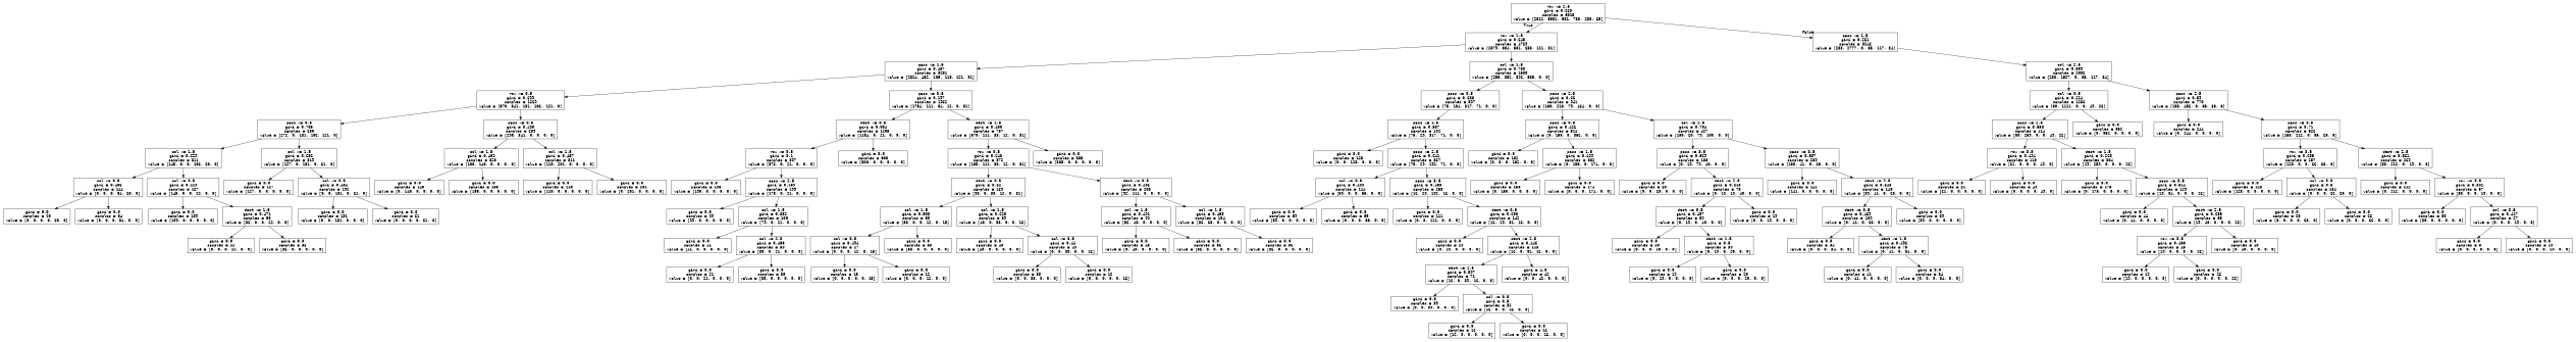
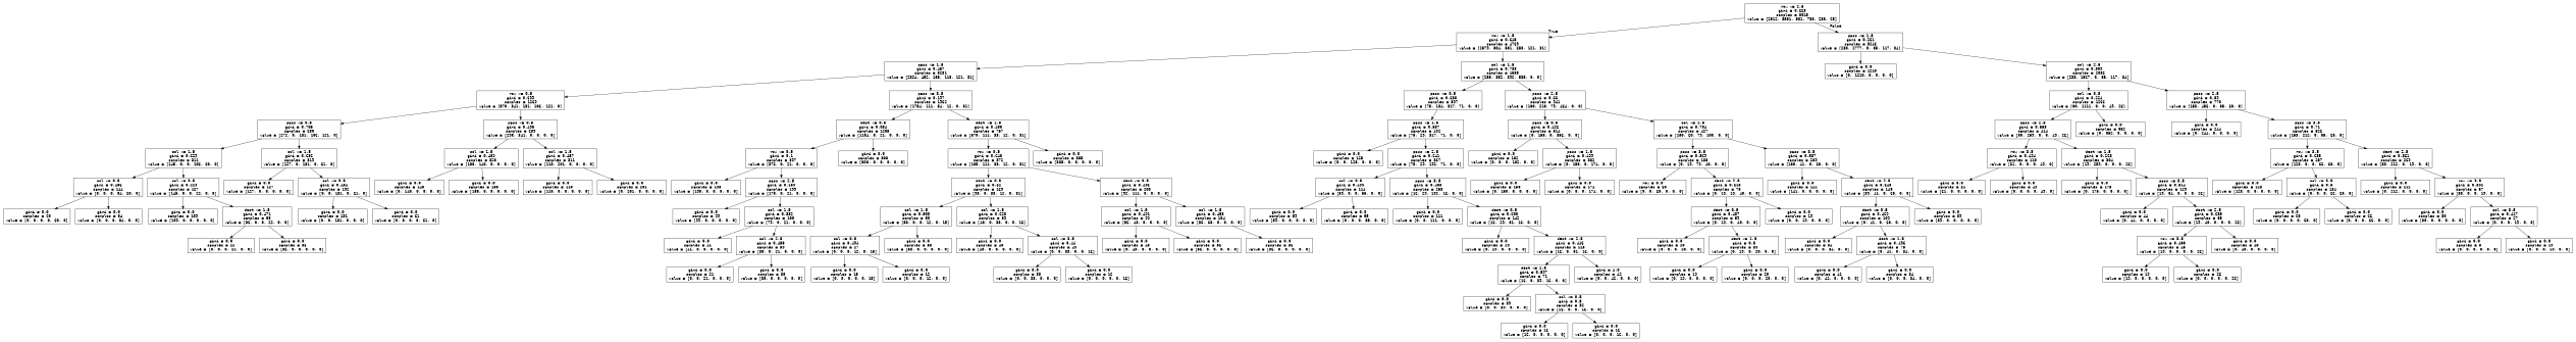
  digraph {
    fontname="DejaVu Sans Mono"
    node [fontname="DejaVu Sans Mono" shape=box]
    edge [fontname="DejaVu Sans Mono"]
    n1 [label="row <= 2.5\ngini = 0.663\nsamples = 8015\nvalue = [2812, 3581, 581, 738, 238, 65]"]
    n2 [label="row <= 1.5\ngini = 0.645\nsamples = 4769\nvalue = [2579, 804, 581, 653, 121, 31]"]
    n3 [label="pass <= 1.5\ngini = 0.261\nsamples = 3246\nvalue = [233, 2777, 0, 85, 117, 34]"]
    n4 [label="pass <= 1.5\ngini = 0.457\nsamples = 3231\nvalue = [2324, 452, 185, 118, 121, 31]"]
    n5 [label="col <= 1.5\ngini = 0.733\nsamples = 1538\nvalue = [255, 352, 396, 535, 0, 0]"]
+   n6 [label="gini = 0.0\nsamples = 1210\nvalue = [0, 1210, 0, 0, 0, 0]"]
    n7 [label="col <= 2.5\ngini = 0.389\nsamples = 2036\nvalue = [233, 1567, 0, 85, 117, 34]"]
    n8 [label="row <= 0.5\ngini = 0.699\nsamples = 1269\nvalue = [570, 341, 131, 106, 121, 0]"]
    n9 [label="pass <= 3.5\ngini = 0.197\nsamples = 1962\nvalue = [1754, 111, 54, 12, 0, 31]"]
    n10 [label="pass <= 0.5\ngini = 0.638\nsamples = 597\nvalue = [75, 134, 317, 71, 0, 0]"]
    n11 [label="pass <= 2.5\ngini = 0.66\nsamples = 941\nvalue = [180, 218, 79, 464, 0, 0]"]
    n12 [label="pass <= 0.5\ngini = 0.705\nsamples = 630\nvalue = [272, 0, 131, 106, 121, 0]"]
    n13 [label="pass <= 0.5\ngini = 0.498\nsamples = 639\nvalue = [298, 341, 0, 0, 0, 0]"]
    n14 [label="dest <= 0.5\ngini = 0.034\nsamples = 1205\nvalue = [1184, 0, 21, 0, 0, 0]"]
    n15 [label="dest <= 1.5\ngini = 0.408\nsamples = 757\nvalue = [570, 111, 33, 12, 0, 31]"]
    n16 [label="col <= 1.5\ngini = 0.629\nsamples = 311\nvalue = [145, 0, 0, 106, 60, 0]"]
    n17 [label="col <= 1.5\ngini = 0.636\nsamples = 319\nvalue = [127, 0, 131, 0, 61, 0]"]
    n18 [label="col <= 1.5\ngini = 0.489\nsamples = 328\nvalue = [188, 140, 0, 0, 0, 0]"]
    n19 [label="col <= 1.5\ngini = 0.457\nsamples = 311\nvalue = [110, 201, 0, 0, 0, 0]"]
    n20 [label="col <= 0.5\ngini = 0.486\nsamples = 144\nvalue = [0, 0, 0, 84, 60, 0]"]
    n21 [label="col <= 3.5\ngini = 0.229\nsamples = 167\nvalue = [145, 0, 0, 22, 0, 0]"]
    n22 [label="gini = 0.0\nsamples = 127\nvalue = [127, 0, 0, 0, 0, 0]"]
    n23 [label="col <= 3.5\ngini = 0.434\nsamples = 192\nvalue = [0, 0, 131, 0, 61, 0]"]
    n24 [label="gini = 0.0\nsamples = 60\nvalue = [0, 0, 0, 0, 60, 0]"]
    n25 [label="gini = 0.0\nsamples = 84\nvalue = [0, 0, 0, 84, 0, 0]"]
    n26 [label="gini = 0.0\nsamples = 109\nvalue = [109, 0, 0, 0, 0, 0]"]
    n27 [label="dest <= 1.5\ngini = 0.471\nsamples = 58\nvalue = [36, 0, 0, 22, 0, 0]"]
    n28 [label="gini = 0.0\nsamples = 22\nvalue = [0, 0, 0, 22, 0, 0]"]
    n29 [label="gini = 0.0\nsamples = 36\nvalue = [36, 0, 0, 0, 0, 0]"]
    n30 [label="gini = 0.0\nsamples = 131\nvalue = [0, 0, 131, 0, 0, 0]"]
    n31 [label="gini = 0.0\nsamples = 61\nvalue = [0, 0, 0, 0, 61, 0]"]
    n32 [label="gini = 0.0\nsamples = 140\nvalue = [0, 140, 0, 0, 0, 0]"]
    n33 [label="gini = 0.0\nsamples = 188\nvalue = [188, 0, 0, 0, 0, 0]"]
    n34 [label="gini = 0.0\nsamples = 110\nvalue = [110, 0, 0, 0, 0, 0]"]
    n35 [label="gini = 0.0\nsamples = 201\nvalue = [0, 201, 0, 0, 0, 0]"]
    n36 [label="row <= 0.5\ngini = 0.1\nsamples = 397\nvalue = [376, 0, 21, 0, 0, 0]"]
    n37 [label="gini = 0.0\nsamples = 808\nvalue = [808, 0, 0, 0, 0, 0]"]
    n38 [label="row <= 0.5\ngini = 0.648\nsamples = 372\nvalue = [185, 111, 33, 12, 0, 31]"]
    n39 [label="gini = 0.0\nsamples = 385\nvalue = [385, 0, 0, 0, 0, 0]"]
    n40 [label="gini = 0.0\nsamples = 198\nvalue = [198, 0, 0, 0, 0, 0]"]
    n41 [label="pass <= 2.5\ngini = 0.189\nsamples = 199\nvalue = [178, 0, 21, 0, 0, 0]"]
    n42 [label="gini = 0.0\nsamples = 99\nvalue = [99, 0, 0, 0, 0, 0]"]
    n43 [label="col <= 1.5\ngini = 0.332\nsamples = 100\nvalue = [79, 0, 21, 0, 0, 0]"]
    n44 [label="gini = 0.0\nsamples = 41\nvalue = [41, 0, 0, 0, 0, 0]"]
    n45 [label="col <= 2.5\ngini = 0.458\nsamples = 59\nvalue = [38, 0, 21, 0, 0, 0]"]
    n46 [label="gini = 0.0\nsamples = 21\nvalue = [0, 0, 21, 0, 0, 0]"]
    n47 [label="gini = 0.0\nsamples = 38\nvalue = [38, 0, 0, 0, 0, 0]"]
    n48 [label="dest <= 0.5\ngini = 0.62\nsamples = 169\nvalue = [93, 0, 33, 12, 0, 31]"]
    n49 [label="dest <= 0.5\ngini = 0.496\nsamples = 203\nvalue = [92, 111, 0, 0, 0, 0]"]
    n50 [label="col <= 1.5\ngini = 0.503\nsamples = 80\nvalue = [53, 0, 0, 12, 0, 15]"]
    n51 [label="col <= 1.5\ngini = 0.628\nsamples = 89\nvalue = [40, 0, 33, 0, 0, 16]"]
    n52 [label="col <= 1.5\ngini = 0.491\nsamples = 99\nvalue = [56, 43, 0, 0, 0, 0]"]
    n53 [label="col <= 1.5\ngini = 0.453\nsamples = 104\nvalue = [36, 68, 0, 0, 0, 0]"]
    n54 [label="col <= 0.5\ngini = 0.494\nsamples = 27\nvalue = [0, 0, 0, 12, 0, 15]"]
    n55 [label="gini = 0.0\nsamples = 53\nvalue = [53, 0, 0, 0, 0, 0]"]
    n56 [label="gini = 0.0\nsamples = 40\nvalue = [40, 0, 0, 0, 0, 0]"]
    n57 [label="col <= 3.5\ngini = 0.44\nsamples = 49\nvalue = [0, 0, 33, 0, 0, 16]"]
    n58 [label="gini = 0.0\nsamples = 15\nvalue = [0, 0, 0, 0, 0, 15]"]
    n59 [label="gini = 0.0\nsamples = 12\nvalue = [0, 0, 0, 12, 0, 0]"]
    n60 [label="gini = 0.0\nsamples = 33\nvalue = [0, 0, 33, 0, 0, 0]"]
    n61 [label="gini = 0.0\nsamples = 16\nvalue = [0, 0, 0, 0, 0, 16]"]
    n62 [label="gini = 0.0\nsamples = 43\nvalue = [0, 43, 0, 0, 0, 0]"]
    n63 [label="gini = 0.0\nsamples = 56\nvalue = [56, 0, 0, 0, 0, 0]"]
    n64 [label="gini = 0.0\nsamples = 36\nvalue = [36, 0, 0, 0, 0, 0]"]
    n65 [label="pass <= 1.5\ngini = 0.537\nsamples = 492\nvalue = [75, 29, 317, 71, 0, 0]"]
    n66 [label="pass <= 0.5\ngini = 0.426\nsamples = 514\nvalue = [0, 158, 0, 356, 0, 0]"]
    n67 [label="col <= 2.5\ngini = 0.704\nsamples = 427\nvalue = [180, 60, 79, 108, 0, 0]"]
    n68 [label="gini = 0.0\nsamples = 125\nvalue = [0, 0, 125, 0, 0, 0]"]
    n69 [label="pass <= 2.5\ngini = 0.641\nsamples = 367\nvalue = [75, 29, 192, 71, 0, 0]"]
    n70 [label="col <= 0.5\ngini = 0.499\nsamples = 114\nvalue = [59, 0, 0, 55, 0, 0]"]
    n71 [label="pass <= 3.5\ngini = 0.403\nsamples = 253\nvalue = [16, 29, 192, 16, 0, 0]"]
    n72 [label="gini = 0.0\nsamples = 59\nvalue = [59, 0, 0, 0, 0, 0]"]
    n73 [label="gini = 0.0\nsamples = 55\nvalue = [0, 0, 0, 55, 0, 0]"]
    n74 [label="gini = 0.0\nsamples = 111\nvalue = [0, 0, 111, 0, 0, 0]"]
    n75 [label="dest <= 0.5\ngini = 0.608\nsamples = 142\nvalue = [16, 29, 81, 16, 0, 0]"]
    n76 [label="gini = 0.0\nsamples = 29\nvalue = [0, 29, 0, 0, 0, 0]"]
    n77 [label="dest <= 2.5\ngini = 0.446\nsamples = 113\nvalue = [16, 0, 81, 16, 0, 0]"]
    n78 [label="dest <= 1.5\ngini = 0.597\nsamples = 71\nvalue = [16, 0, 39, 16, 0, 0]"]
    n79 [label="gini = 4.0\nsamples = 42\nvalue = [0, 0, 42, 0, 0, 0]"]
    n80 [label="gini = 0.0\nsamples = 39\nvalue = [0, 0, 39, 0, 0, 0]"]
    n81 [label="col <= 0.5\ngini = 0.5\nsamples = 32\nvalue = [16, 0, 0, 16, 0, 0]"]
    n82 [label="gini = 0.0\nsamples = 16\nvalue = [16, 0, 0, 0, 0, 0]"]
    n83 [label="gini = 0.0\nsamples = 16\nvalue = [0, 0, 0, 16, 0, 0]"]
    n84 [label="gini = 0.0\nsamples = 182\nvalue = [0, 0, 0, 182, 0, 0]"]
    n85 [label="pass <= 1.5\ngini = 0.499\nsamples = 332\nvalue = [0, 158, 0, 174, 0, 0]"]
    n86 [label="pass <= 3.5\ngini = 0.569\nsamples = 138\nvalue = [0, 19, 79, 40, 0, 0]"]
    n87 [label="pass <= 3.5\ngini = 0.537\nsamples = 289\nvalue = [180, 41, 0, 68, 0, 0]"]
    n88 [label="gini = 0.0\nsamples = 158\nvalue = [0, 158, 0, 0, 0, 0]"]
    n89 [label="gini = 0.0\nsamples = 174\nvalue = [0, 0, 0, 174, 0, 0]"]
-   n90 [label="gini = 0.0\nsamples = 60\nvalue = [0, 0, 60, 0, 0, 0]"]
+   n90 [label="row = 0.0\nsamples = 60\nvalue = [0, 0, 60, 0, 0, 0]"]
    n91 [label="dest <= 2.5\ngini = 0.618\nsamples = 78\nvalue = [0, 19, 19, 40, 0, 0]"]
    n92 [label="gini = 0.0\nsamples = 141\nvalue = [141, 0, 0, 0, 0, 0]"]
    n93 [label="dest <= 2.5\ngini = 0.643\nsamples = 148\nvalue = [39, 41, 0, 68, 0, 0]"]
    n94 [label="dest <= 0.5\ngini = 0.437\nsamples = 59\nvalue = [0, 19, 0, 40, 0, 0]"]
    n95 [label="gini = 0.0\nsamples = 19\nvalue = [0, 0, 19, 0, 0, 0]"]
    n96 [label="gini = 0.0\nsamples = 20\nvalue = [0, 0, 0, 20, 0, 0]"]
    n97 [label="dest <= 1.5\ngini = 0.5\nsamples = 39\nvalue = [0, 19, 0, 20, 0, 0]"]
    n98 [label="gini = 0.0\nsamples = 19\nvalue = [0, 19, 0, 0, 0, 0]"]
    n99 [label="gini = 0.0\nsamples = 20\nvalue = [0, 0, 0, 20, 0, 0]"]
    n100 [label="dest <= 0.5\ngini = 0.469\nsamples = 109\nvalue = [0, 41, 0, 68, 0, 0]"]
    n101 [label="gini = 0.0\nsamples = 39\nvalue = [39, 0, 0, 0, 0, 0]"]
    n102 [label="gini = 0.0\nsamples = 34\nvalue = [0, 0, 0, 34, 0, 0]"]
    n103 [label="dest <= 1.5\ngini = 0.496\nsamples = 75\nvalue = [0, 41, 0, 34, 0, 0]"]
    n104 [label="gini = 0.0\nsamples = 41\nvalue = [0, 41, 0, 0, 0, 0]"]
    n105 [label="gini = 0.0\nsamples = 34\nvalue = [0, 0, 0, 34, 0, 0]"]
    n106 [label="col <= 0.5\ngini = 0.224\nsamples = 1266\nvalue = [80, 1111, 0, 0, 49, 26]"]
    n107 [label="pass <= 2.5\ngini = 0.59\nsamples = 770\nvalue = [153, 456, 0, 85, 68, 8]"]
    n108 [label="pass <= 2.5\ngini = 0.553\nsamples = 414\nvalue = [80, 259, 0, 0, 49, 26]"]
    n109 [label="gini = 0.0\nsamples = 852\nvalue = [0, 852, 0, 0, 0, 0]"]
    n110 [label="gini = 0.0\nsamples = 244\nvalue = [0, 244, 0, 0, 0, 0]"]
    n111 [label="pass <= 3.5\ngini = 0.71\nsamples = 526\nvalue = [153, 212, 0, 85, 68, 8]"]
    n112 [label="row <= 3.5\ngini = 0.494\nsamples = 110\nvalue = [61, 0, 0, 0, 49, 0]"]
    n113 [label="dest <= 1.5\ngini = 0.263\nsamples = 304\nvalue = [19, 259, 0, 0, 0, 26]"]
    n114 [label="gini = 0.0\nsamples = 61\nvalue = [61, 0, 0, 0, 0, 0]"]
    n115 [label="gini = 0.0\nsamples = 49\nvalue = [0, 0, 0, 0, 49, 0]"]
    n116 [label="gini = 0.0\nsamples = 175\nvalue = [0, 175, 0, 0, 0, 0]"]
    n117 [label="pass <= 3.5\ngini = 0.514\nsamples = 129\nvalue = [19, 84, 0, 0, 0, 26]"]
    n118 [label="gini = 0.0\nsamples = 44\nvalue = [0, 44, 0, 0, 0, 0]"]
    n119 [label="dest <= 2.5\ngini = 0.635\nsamples = 85\nvalue = [19, 40, 0, 0, 0, 26]"]
    n120 [label="row <= 3.5\ngini = 0.488\nsamples = 45\nvalue = [19, 0, 0, 0, 0, 26]"]
    n121 [label="gini = 0.0\nsamples = 40\nvalue = [0, 40, 0, 0, 0, 0]"]
    n122 [label="gini = 0.0\nsamples = 19\nvalue = [19, 0, 0, 0, 0, 0]"]
    n123 [label="gini = 0.0\nsamples = 26\nvalue = [0, 0, 0, 0, 0, 26]"]
    n124 [label="row <= 3.5\ngini = 0.635\nsamples = 257\nvalue = [123, 0, 0, 66, 68, 0]"]
    n125 [label="dest <= 2.5\ngini = 0.361\nsamples = 269\nvalue = [30, 212, 0, 19, 0, 8]"]
    n126 [label="gini = 0.0\nsamples = 123\nvalue = [123, 0, 0, 0, 0, 0]"]
    n127 [label="col <= 3.5\ngini = 0.5\nsamples = 134\nvalue = [0, 0, 0, 66, 68, 0]"]
    n128 [label="gini = 0.0\nsamples = 212\nvalue = [0, 212, 0, 0, 0, 0]"]
    n129 [label="row <= 3.5\ngini = 0.592\nsamples = 57\nvalue = [30, 0, 0, 19, 0, 8]"]
    n130 [label="gini = 0.0\nsamples = 68\nvalue = [0, 0, 0, 0, 68, 0]"]
    n131 [label="gini = 0.0\nsamples = 66\nvalue = [0, 0, 0, 66, 0, 0]"]
    n132 [label="gini = 0.0\nsamples = 30\nvalue = [30, 0, 0, 0, 0, 0]"]
    n133 [label="col <= 3.5\ngini = 0.417\nsamples = 27\nvalue = [0, 0, 0, 19, 0, 8]"]
    n134 [label="gini = 0.0\nsamples = 8\nvalue = [0, 0, 0, 0, 0, 8]"]
    n135 [label="gini = 0.0\nsamples = 19\nvalue = [0, 0, 0, 19, 0, 0]"]
    n1 -> n2 [headlabel=True labelangle=45 labeldistance=2.5]
    n1 -> n3 [headlabel=False labelangle=-45 labeldistance=2.5]
    n2 -> n4
    n2 -> n5
+   n3 -> n6
    n3 -> n7
    n4 -> n8
    n4 -> n9
    n5 -> n10
    n5 -> n11
    n7 -> n106
    n7 -> n107
    n8 -> n12
    n8 -> n13
    n9 -> n14
    n9 -> n15
    n10 -> n65
    n11 -> n66
    n11 -> n67
    n12 -> n16
    n12 -> n17
    n13 -> n18
    n13 -> n19
    n14 -> n36
    n14 -> n37
    n15 -> n38
    n15 -> n39
    n16 -> n20
    n16 -> n21
    n17 -> n22
    n17 -> n23
    n18 -> n32
    n18 -> n33
    n19 -> n34
    n19 -> n35
    n20 -> n24
    n20 -> n25
    n21 -> n26
    n21 -> n27
    n23 -> n30
    n23 -> n31
    n27 -> n28
    n27 -> n29
    n36 -> n40
    n36 -> n41
    n38 -> n48
    n38 -> n49
    n41 -> n42
    n41 -> n43
    n43 -> n44
    n43 -> n45
    n45 -> n46
    n45 -> n47
    n48 -> n50
    n48 -> n51
    n49 -> n52
    n49 -> n53
    n50 -> n54
    n50 -> n55
    n51 -> n56
    n51 -> n57
    n52 -> n62
    n52 -> n63
    n53 -> n64
    n54 -> n58
    n54 -> n59
    n57 -> n60
    n57 -> n61
    n65 -> n68
    n65 -> n69
    n66 -> n84
    n66 -> n85
    n67 -> n86
    n67 -> n87
    n69 -> n70
    n69 -> n71
    n70 -> n72
    n70 -> n73
    n71 -> n74
    n71 -> n75
    n75 -> n76
    n75 -> n77
    n77 -> n78
    n77 -> n79
    n78 -> n80
    n78 -> n81
    n81 -> n82
    n81 -> n83
    n85 -> n88
    n85 -> n89
    n86 -> n90
    n86 -> n91
    n87 -> n92
    n87 -> n93
    n91 -> n94
    n91 -> n95
    n93 -> n100
    n93 -> n101
    n94 -> n96
    n94 -> n97
    n97 -> n98
    n97 -> n99
    n100 -> n102
    n100 -> n103
    n103 -> n104
    n103 -> n105
    n106 -> n108
    n106 -> n109
    n107 -> n110
    n107 -> n111
    n108 -> n112
    n108 -> n113
    n111 -> n124
    n111 -> n125
    n112 -> n114
    n112 -> n115
    n113 -> n116
    n113 -> n117
    n117 -> n118
    n117 -> n119
    n119 -> n120
    n119 -> n121
    n120 -> n122
    n120 -> n123
    n124 -> n126
    n124 -> n127
    n125 -> n128
    n125 -> n129
    n127 -> n130
    n127 -> n131
    n129 -> n132
    n129 -> n133
    n133 -> n134
    n133 -> n135
  }
